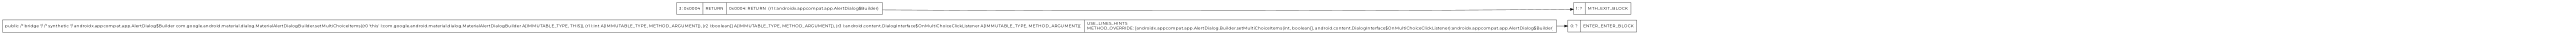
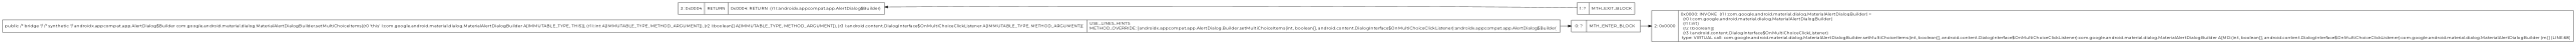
  digraph {
    fontname=Montserrat
    rankdir=LR
    node [fontname=Montserrat shape=record]
    edge [fontname=Montserrat]
-   n1 [label="{0\:\ ?|ENTER_ENTER_BLOCK\l}"]
+   n1 [label="{0\:\ ?|MTH_ENTER_BLOCK\l}"]
+   n2 [label="{2\:\ 0x0000|0x0000: INVOKE  (r1 I:com.google.android.material.dialog.MaterialAlertDialogBuilder) = \l  (r0 I:com.google.android.material.dialog.MaterialAlertDialogBuilder)\l  (r1 I:int)\l  (r2 I:boolean[])\l  (r3 I:android.content.DialogInterface$OnMultiChoiceClickListener)\l type: VIRTUAL call: com.google.android.material.dialog.MaterialAlertDialogBuilder.setMultiChoiceItems(int, boolean[], android.content.DialogInterface$OnMultiChoiceClickListener):com.google.android.material.dialog.MaterialAlertDialogBuilder A[MD:(int, boolean[], android.content.DialogInterface$OnMultiChoiceClickListener):com.google.android.material.dialog.MaterialAlertDialogBuilder (m)] (LINE:68)\l}"]
    n3 [label="{3\:\ 0x0004|RETURN\l|0x0004: RETURN  (r1 I:androidx.appcompat.app.AlertDialog$Builder) \l}"]
    n4 [label="{1\:\ ?|MTH_EXIT_BLOCK\l}"]
    n5 [label="{public \/* bridge *\/ \/* synthetic *\/ androidx.appcompat.app.AlertDialog$Builder com.google.android.material.dialog.MaterialAlertDialogBuilder.setMultiChoiceItems((r0 'this' I:com.google.android.material.dialog.MaterialAlertDialogBuilder A[IMMUTABLE_TYPE, THIS]), (r1 I:int A[IMMUTABLE_TYPE, METHOD_ARGUMENT]), (r2 I:boolean[] A[IMMUTABLE_TYPE, METHOD_ARGUMENT]), (r3 I:android.content.DialogInterface$OnMultiChoiceClickListener A[IMMUTABLE_TYPE, METHOD_ARGUMENT]))  | USE_LINES_HINTS\lMETHOD_OVERRIDE: [androidx.appcompat.app.AlertDialog.Builder.setMultiChoiceItems(int, boolean[], android.content.DialogInterface$OnMultiChoiceClickListener):androidx.appcompat.app.AlertDialog$Builder]\l}"]
-   n3 -> n4
+   n1 -> n2
+   n4 -> n3
    n5 -> n1
  }
